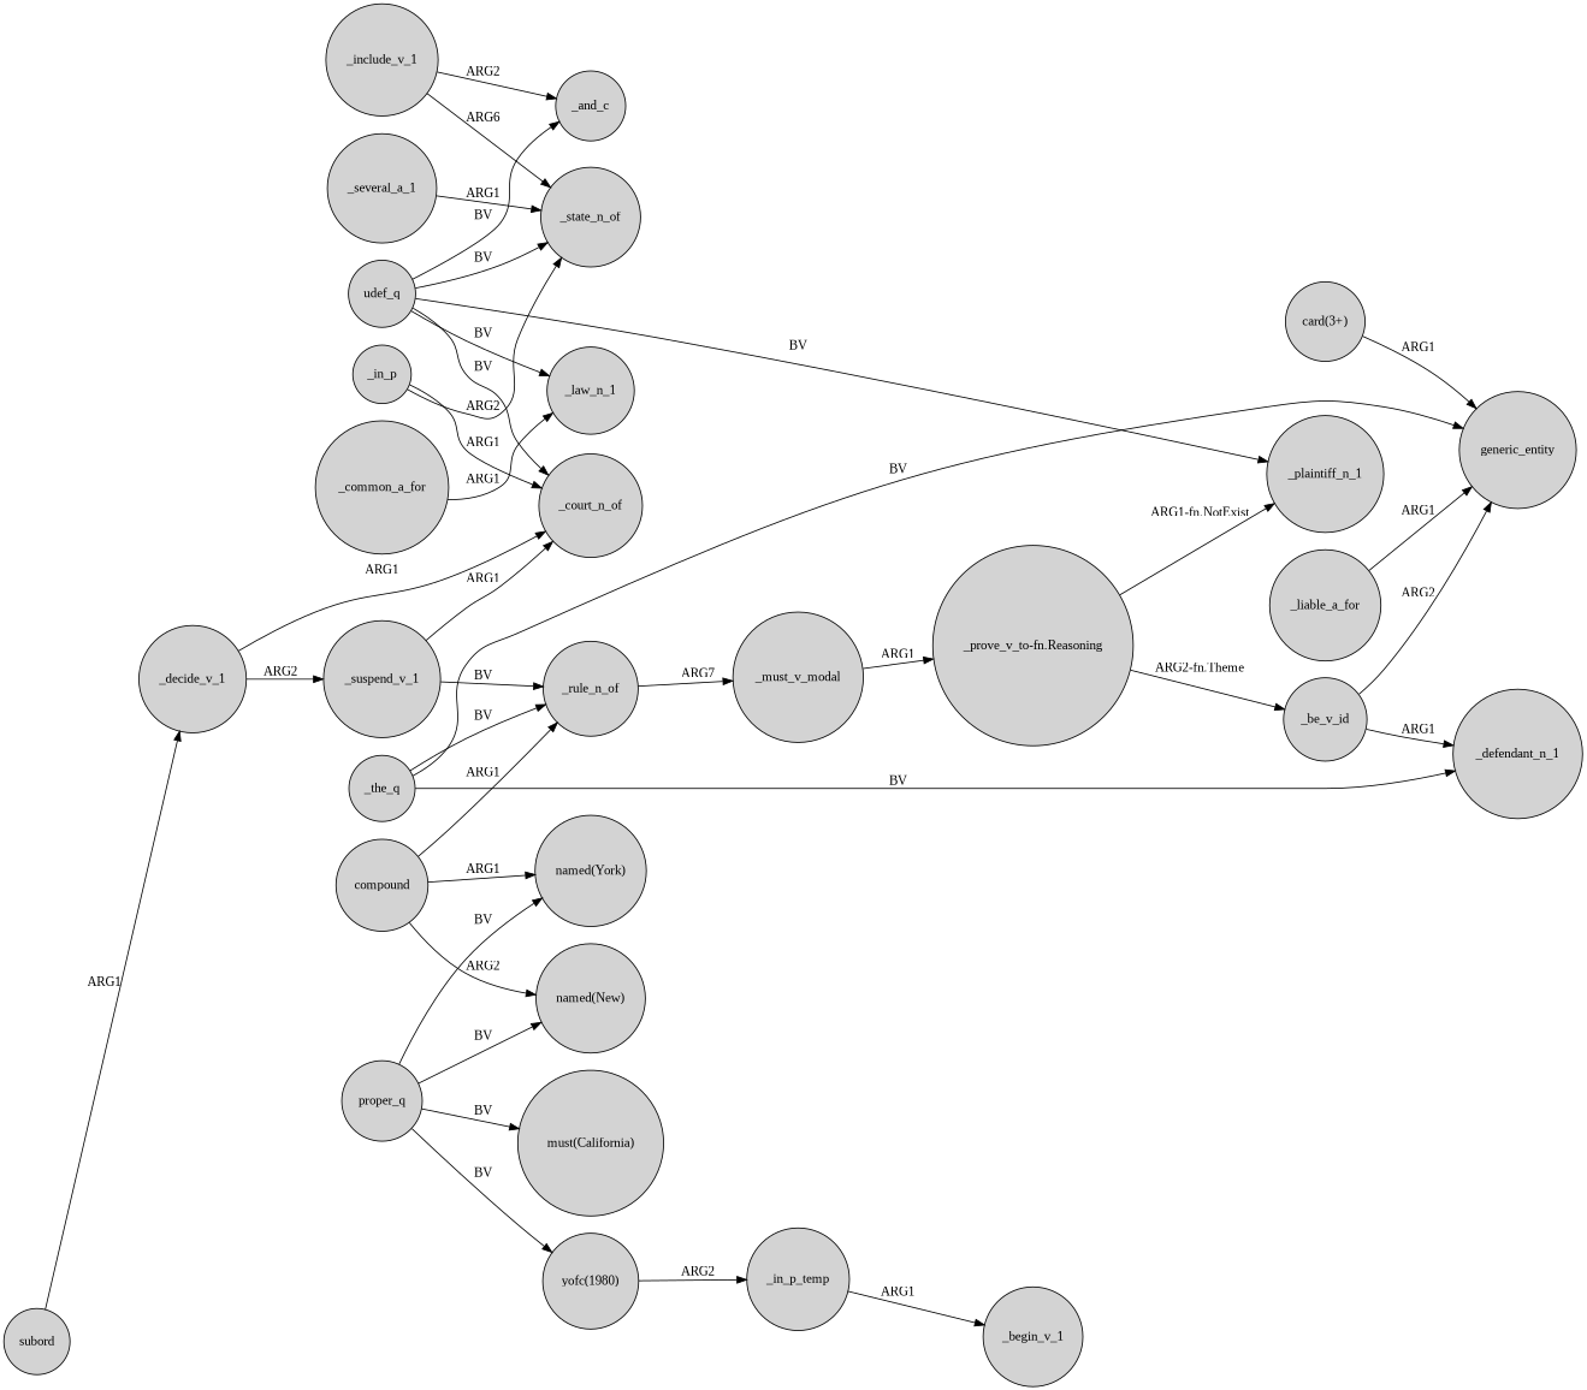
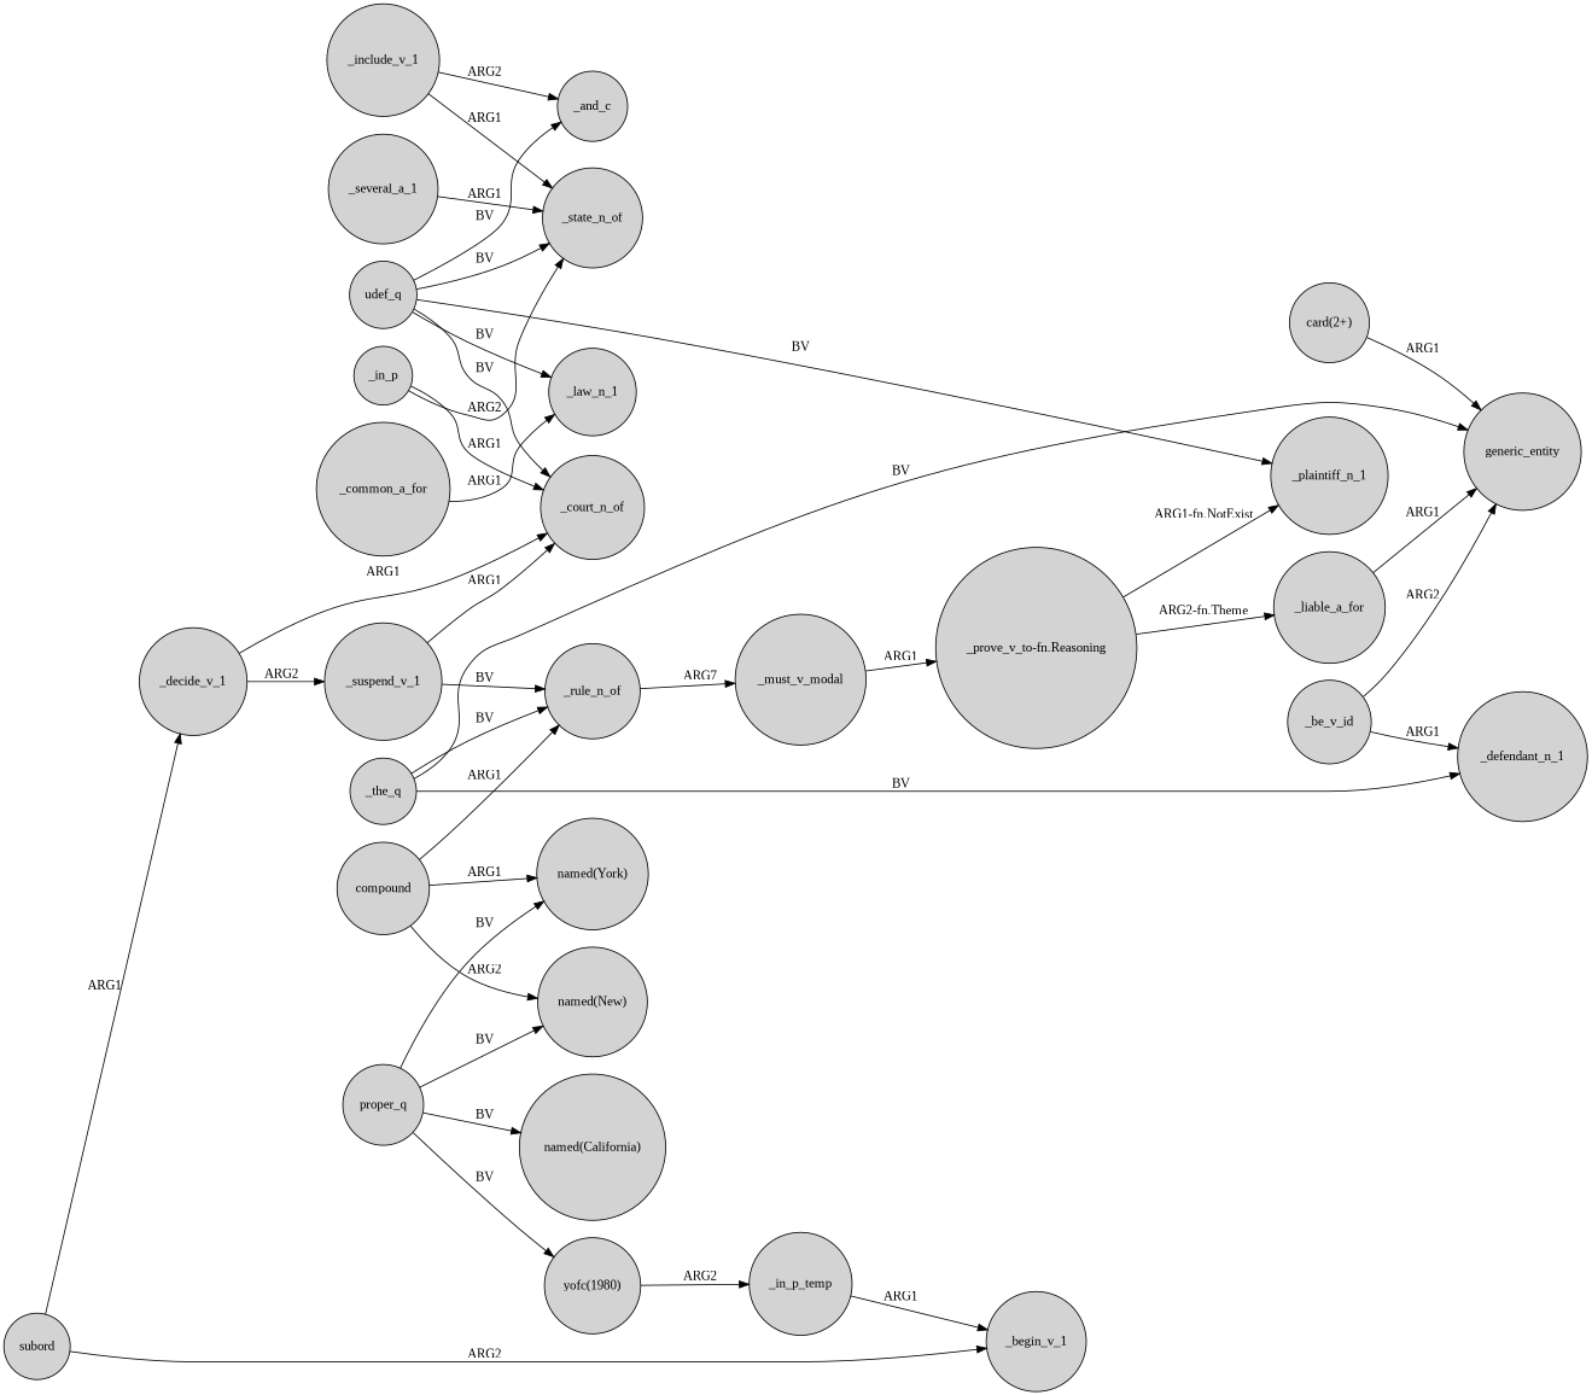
  digraph {
    fontname="Liberation Serif"
    rankdir=LR
    node [fontname="Liberation Serif" shape=circle style=filled]
    edge [fontname="Liberation Serif"]
    _include_v_1
    _and_c
    _state_n_of
    _the_q
    generic_entity
    _rule_n_of
    _defendant_n_1
    _must_v_modal
    _liable_a_for
    compound
    "named(New)"
    "named(York)"
    _in_p_temp
    _begin_v_1
    "yofc(1980)"
    proper_q
-   "named(California)" [label="must(California)"]
+   "named(California)"
    "_prove_v_to-fn.Reasoning"
    _plaintiff_n_1
    _be_v_id
    udef_q
    _law_n_1
    _court_n_of
    _suspend_v_1
    subord
    _decide_v_1
    _in_p
    _common_a_for
-   "card(2+)" [label="card(3+)"]
+   "card(2+)"
    _several_a_1
    _include_v_1 -> _and_c [label=ARG2]
-   _include_v_1 -> _state_n_of [label=ARG6]
+   _include_v_1 -> _state_n_of [label=ARG1]
    _the_q -> generic_entity [label=BV]
    _the_q -> _rule_n_of [label=BV]
    _the_q -> _defendant_n_1 [label=BV]
    _rule_n_of -> _must_v_modal [label=ARG7]
    _must_v_modal -> "_prove_v_to-fn.Reasoning" [label=ARG1]
    _liable_a_for -> generic_entity [label=ARG1]
    compound -> _rule_n_of [label=ARG1]
    compound -> "named(New)" [label=ARG2]
    compound -> "named(York)" [label=ARG1]
    _in_p_temp -> _begin_v_1 [label=ARG1]
    "yofc(1980)" -> _in_p_temp [label=ARG2]
    proper_q -> "named(New)" [label=BV]
    proper_q -> "named(York)" [label=BV]
    proper_q -> "yofc(1980)" [label=BV]
    proper_q -> "named(California)" [label=BV]
    "_prove_v_to-fn.Reasoning" -> _plaintiff_n_1 [label="ARG1-fn.NotExist"]
-   "_prove_v_to-fn.Reasoning" -> _be_v_id [label="ARG2-fn.Theme"]
+   "_prove_v_to-fn.Reasoning" -> _liable_a_for [label="ARG2-fn.Theme"]
    _be_v_id -> generic_entity [label=ARG2]
    _be_v_id -> _defendant_n_1 [label=ARG1]
    udef_q -> _and_c [label=BV]
    udef_q -> _state_n_of [label=BV]
    udef_q -> _plaintiff_n_1 [label=BV]
    udef_q -> _law_n_1 [label=BV]
    udef_q -> _court_n_of [label=BV]
    _suspend_v_1 -> _rule_n_of [label=BV]
    _suspend_v_1 -> _court_n_of [label=ARG1]
+   subord -> _begin_v_1 [label=ARG2]
    subord -> _decide_v_1 [label=ARG1]
    _decide_v_1 -> _court_n_of [label=ARG1]
    _decide_v_1 -> _suspend_v_1 [label=ARG2]
    _in_p -> _state_n_of [label=ARG2]
    _in_p -> _court_n_of [label=ARG1]
    _common_a_for -> _law_n_1 [label=ARG1]
    "card(2+)" -> generic_entity [label=ARG1]
    _several_a_1 -> _state_n_of [label=ARG1]
  }
